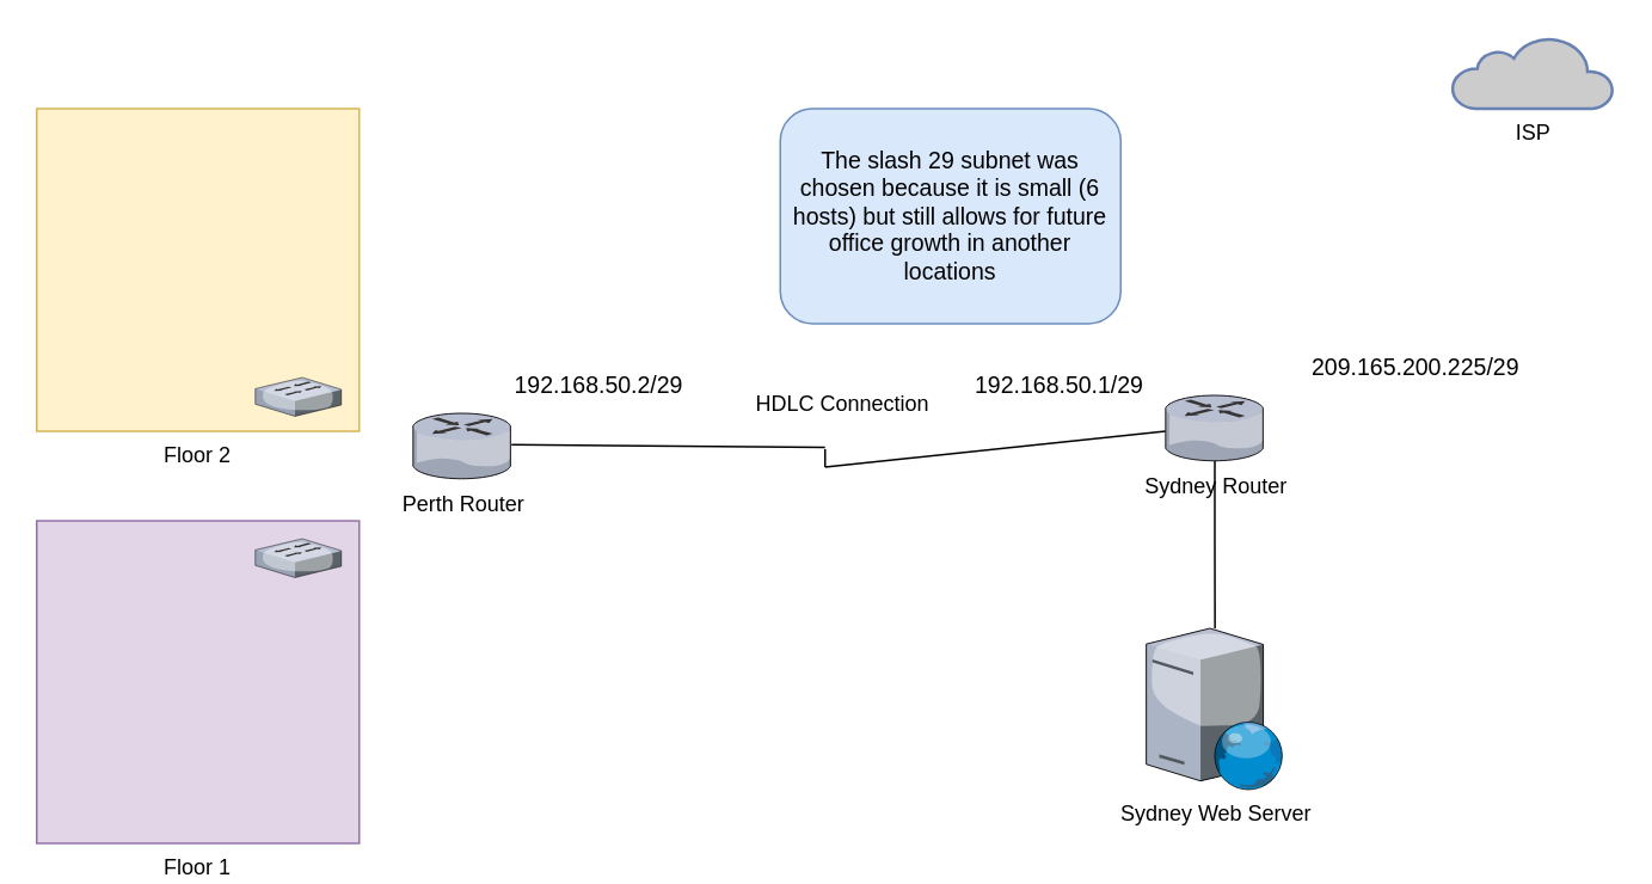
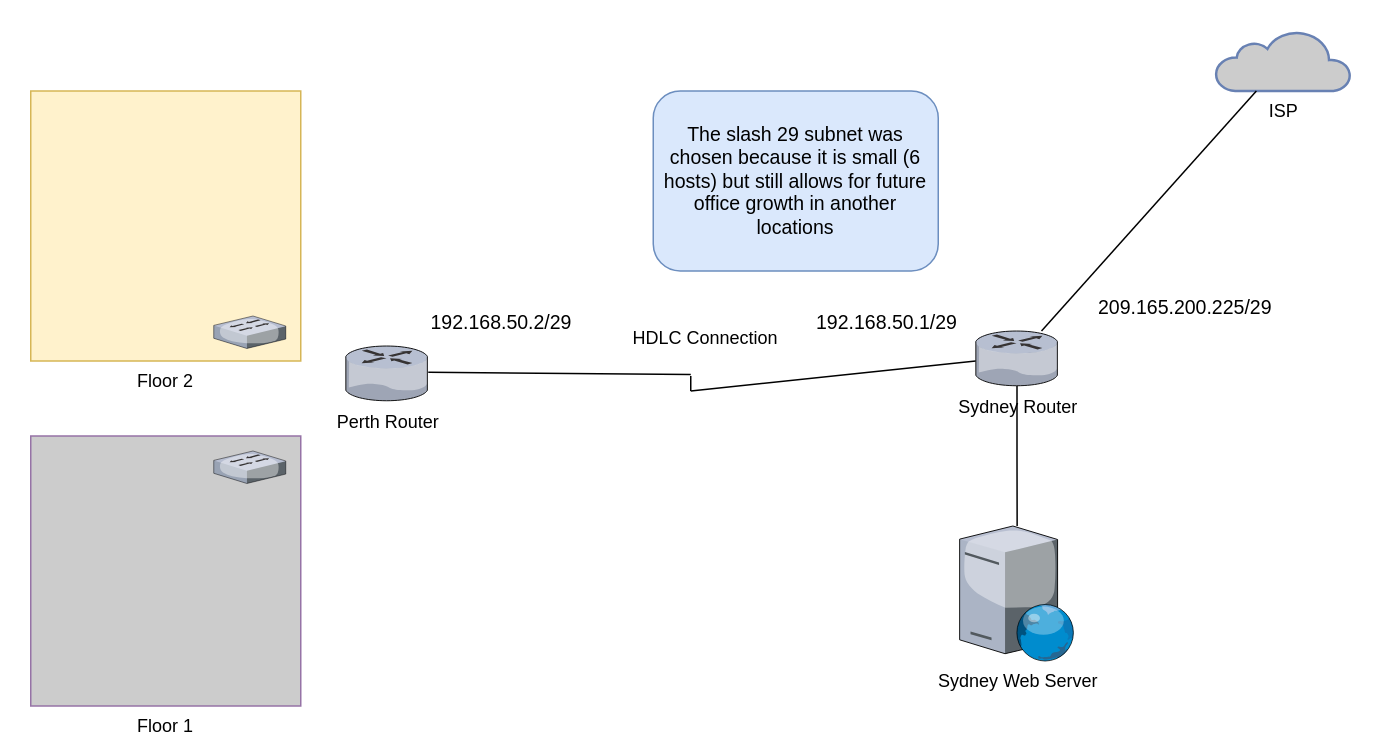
  <mxCell id="0" />
  <mxCell id="1" parent="0" />
  <mxCell id="2" value="ISP" style="html=1;outlineConnect=0;fillColor=#CCCCCC;strokeColor=#6881B3;gradientColor=none;gradientDirection=north;strokeWidth=2;shape=mxgraph.networks.cloud;fontColor=#000000;labelPosition=center;verticalLabelPosition=bottom;align=center;verticalAlign=top;" vertex="1" parent="1"><mxGeometry x="810" y="20" width="90" height="40" as="geometry" /></mxCell>
  <mxCell id="3" style="edgeStyle=orthogonalEdgeStyle;rounded=0;orthogonalLoop=1;jettySize=auto;html=1;fontColor=#000000;endArrow=none;endFill=0;" edge="1" parent="1" source="13" target="4"><mxGeometry relative="1" as="geometry" /></mxCell>
  <mxCell id="4" value="Sydney Web Server" style="verticalLabelPosition=bottom;sketch=0;aspect=fixed;html=1;verticalAlign=top;strokeColor=none;align=center;outlineConnect=0;shape=mxgraph.citrix.web_server;fontColor=#000000;" vertex="1" parent="1"><mxGeometry x="639.25" y="350" width="76.5" height="90" as="geometry" /></mxCell>
  <mxCell id="5" value="&lt;div&gt;Perth Router&lt;/div&gt;" style="verticalLabelPosition=bottom;sketch=0;aspect=fixed;html=1;verticalAlign=top;strokeColor=none;align=center;outlineConnect=0;shape=mxgraph.citrix.router;fontColor=#000000;" vertex="1" parent="1"><mxGeometry x="230" y="230" width="55" height="36.5" as="geometry" /></mxCell>
  <mxCell id="6" value="" style="group" vertex="1" connectable="0" parent="1"><mxGeometry x="460" y="240" width="190" height="20" as="geometry" /></mxCell>
  <mxCell id="7" value="" style="endArrow=none;html=1;rounded=0;fontColor=#000000;" edge="1" parent="6"><mxGeometry width="50" height="50" relative="1" as="geometry"><mxPoint y="10" as="sourcePoint" /><mxPoint y="20" as="targetPoint" /></mxGeometry></mxCell>
  <mxCell id="8" value="" style="group" vertex="1" connectable="0" parent="6"><mxGeometry x="-175" width="365" height="20" as="geometry" /></mxCell>
  <mxCell id="9" value="" style="endArrow=none;html=1;rounded=0;fontColor=#000000;" edge="1" parent="8"><mxGeometry width="50" height="50" relative="1" as="geometry"><mxPoint y="7.488" as="sourcePoint" /><mxPoint x="175" y="9" as="targetPoint" /></mxGeometry></mxCell>
  <mxCell id="10" value="" style="endArrow=none;html=1;rounded=0;fontColor=#000000;" edge="1" parent="8"><mxGeometry width="50" height="50" relative="1" as="geometry"><mxPoint x="175" y="20" as="sourcePoint" /><mxPoint x="365" as="targetPoint" /></mxGeometry></mxCell>
+ <mxCell id="11" value="" style="endArrow=none;html=1;rounded=0;fontColor=#000000;" edge="1" parent="1" source="13" target="2"><mxGeometry width="50" height="50" relative="1" as="geometry"><mxPoint x="540" y="370" as="sourcePoint" /><mxPoint x="590" y="320" as="targetPoint" /></mxGeometry></mxCell>
  <mxCell id="12" value="" style="shape=image;html=1;verticalAlign=top;verticalLabelPosition=bottom;labelBackgroundColor=#ffffff;imageAspect=0;aspect=fixed;image=https://cdn2.iconfinder.com/data/icons/whcompare-isometric-web-hosting-servers/50/firewall-128.png;fontColor=#000000;" vertex="1" parent="1"><mxGeometry x="671.5" y="190" width="65" height="65" as="geometry" /></mxCell>
  <mxCell id="13" value="Sydney Router" style="verticalLabelPosition=bottom;sketch=0;aspect=fixed;html=1;verticalAlign=top;strokeColor=none;align=center;outlineConnect=0;shape=mxgraph.citrix.router;fontColor=#000000;" vertex="1" parent="1"><mxGeometry x="650" y="220" width="55" height="36.5" as="geometry" /></mxCell>
  <mxCell id="14" value="Floor 2" style="whiteSpace=wrap;html=1;aspect=fixed;strokeColor=#d6b656;fillColor=#fff2cc;labelPosition=center;verticalLabelPosition=bottom;align=center;verticalAlign=top;" vertex="1" parent="1"><mxGeometry x="20" y="60" width="180" height="180" as="geometry" /></mxCell>
- <mxCell id="15" value="Floor 1" style="whiteSpace=wrap;html=1;aspect=fixed;strokeColor=#9673a6;fillColor=#e1d5e7;labelPosition=center;verticalLabelPosition=bottom;align=center;verticalAlign=top;" vertex="1" parent="1"><mxGeometry x="20" y="290" width="180" height="180" as="geometry" /></mxCell>
+ <mxCell id="15" value="Floor 1" style="whiteSpace=wrap;html=1;aspect=fixed;strokeColor=#9673a6;fillColor=#cccccc;labelPosition=center;verticalLabelPosition=bottom;align=center;verticalAlign=top;" vertex="1" parent="1"><mxGeometry x="20" y="290" width="180" height="180" as="geometry" /></mxCell>
  <mxCell id="16" value="HDLC Connection" style="text;html=1;strokeColor=none;fillColor=none;align=center;verticalAlign=middle;whiteSpace=wrap;rounded=0;fontColor=#000000;" vertex="1" parent="1"><mxGeometry x="410" y="210" width="120" height="30" as="geometry" /></mxCell>
  <mxCell id="17" value="" style="verticalLabelPosition=bottom;sketch=0;aspect=fixed;html=1;verticalAlign=top;strokeColor=none;align=center;outlineConnect=0;shape=mxgraph.citrix.switch;fontColor=#000000;" vertex="1" parent="1"><mxGeometry x="142" y="300" width="48" height="21.65" as="geometry" /></mxCell>
  <mxCell id="18" value="" style="verticalLabelPosition=bottom;sketch=0;aspect=fixed;html=1;verticalAlign=top;strokeColor=none;align=center;outlineConnect=0;shape=mxgraph.citrix.switch;fontColor=#000000;" vertex="1" parent="1"><mxGeometry x="142" y="210" width="48" height="21.65" as="geometry" /></mxCell>
  <mxCell id="19" value="&lt;span style=&quot;font-size: 13px; line-height: 120%; font-family: &amp;quot;calibri&amp;quot;, sans-serif; color: black;&quot;&gt;209.165.200.225/29&lt;/span&gt;" style="text;whiteSpace=wrap;html=1;fontColor=#000000;fontSize=13;" vertex="1" parent="1"><mxGeometry x="730" y="190" width="130" height="30" as="geometry" /></mxCell>
  <mxCell id="20" value="192.168.50.1/29" style="text;whiteSpace=wrap;html=1;fontColor=#000000;fontSize=13;" vertex="1" parent="1"><mxGeometry x="541.5" y="200" width="130" height="30" as="geometry" /></mxCell>
  <mxCell id="21" value="192.168.50.2/29" style="text;whiteSpace=wrap;html=1;fontColor=#000000;fontSize=13;" vertex="1" parent="1"><mxGeometry x="285" y="200" width="130" height="30" as="geometry" /></mxCell>
  <mxCell id="22" value="The slash 29 subnet was chosen because it is small (6 hosts) but still allows for future office growth in another locations" style="rounded=1;whiteSpace=wrap;html=1;fontSize=13;strokeColor=#6c8ebf;fillColor=#dae8fc;" vertex="1" parent="1"><mxGeometry x="435" y="60" width="190" height="120" as="geometry" /></mxCell>
